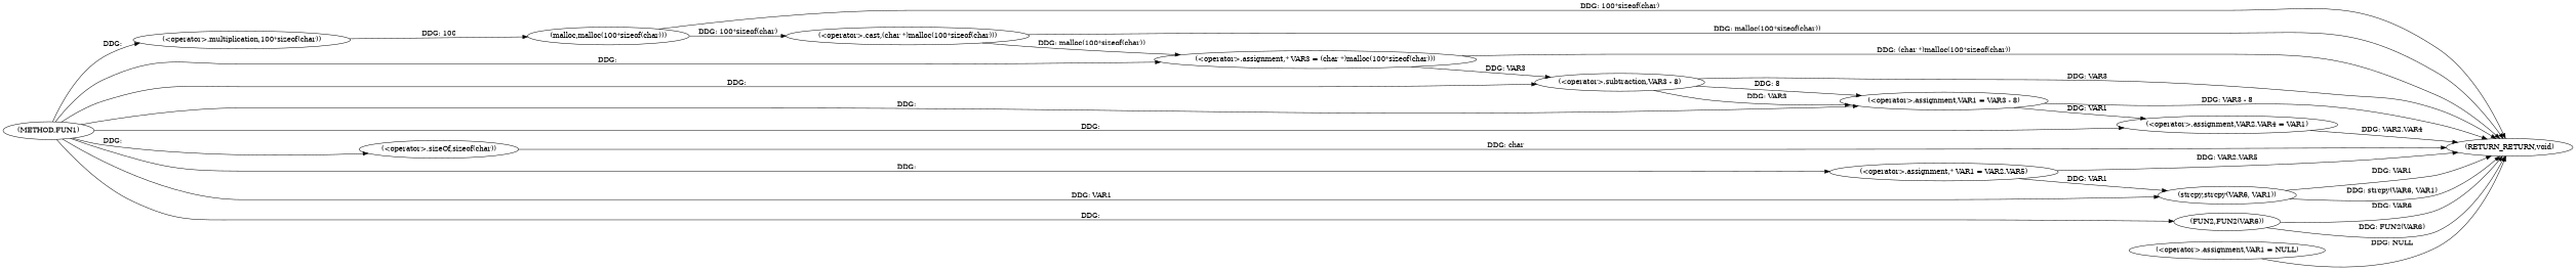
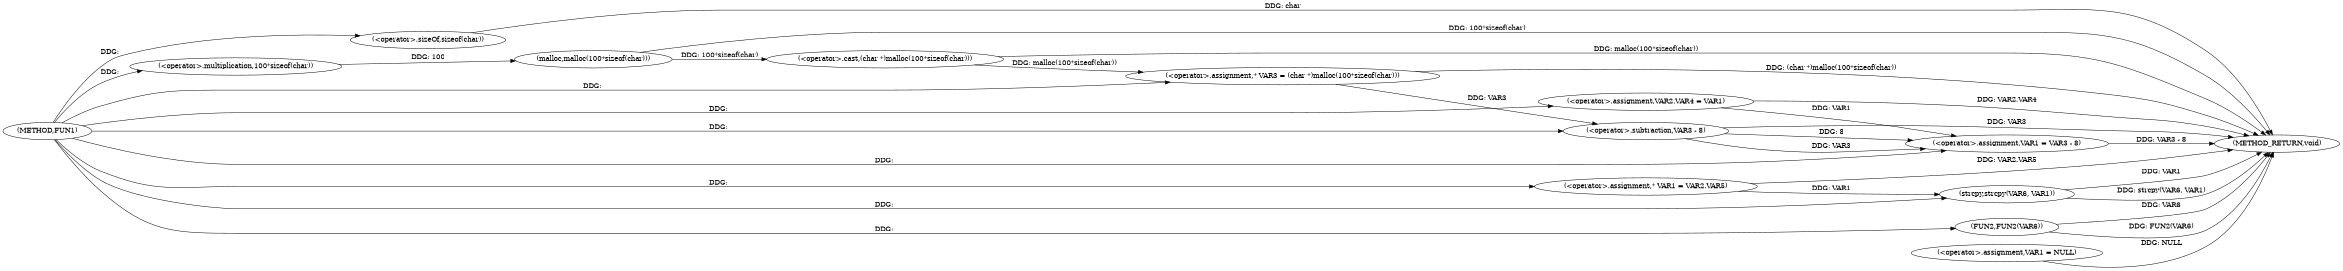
  digraph {
    rankdir=LR
    n1 [label="(METHOD,FUN1)"]
    n2 [label="(<operator>.assignment,* VAR3 = (char *)malloc(100*sizeof(char)))"]
    n3 [label="(<operator>.multiplication,100*sizeof(char))"]
    n4 [label="(<operator>.sizeOf,sizeof(char))"]
    n5 [label="(<operator>.assignment,VAR1 = VAR3 - 8)"]
    n6 [label="(<operator>.subtraction,VAR3 - 8)"]
    n7 [label="(<operator>.assignment,VAR2.VAR4 = VAR1)"]
    n8 [label="(<operator>.assignment,* VAR1 = VAR2.VAR5)"]
    n9 [label="(strcpy,strcpy(VAR6, VAR1))"]
    n10 [label="(FUN2,FUN2(VAR6))"]
    n11 [label="(<operator>.assignment,VAR1 = NULL)"]
-   n12 [label="(RETURN_RETURN,void)"]
+   n12 [label="(METHOD_RETURN,void)"]
    n13 [label="(malloc,malloc(100*sizeof(char)))"]
    n14 [label="(<operator>.cast,(char *)malloc(100*sizeof(char)))"]
    n1 -> n2 [label="DDG: "]
    n1 -> n3 [label="DDG: "]
    n1 -> n4 [label="DDG: "]
    n1 -> n5 [label="DDG: "]
    n1 -> n6 [label="DDG: "]
    n1 -> n7 [label="DDG: "]
    n1 -> n8 [label="DDG: "]
-   n1 -> n9 [label="DDG: VAR1"]
+   n1 -> n9 [label="DDG: "]
    n1 -> n10 [label="DDG: "]
    n2 -> n6 [label="DDG: VAR3"]
    n2 -> n12 [label="DDG: (char *)malloc(100*sizeof(char))"]
    n3 -> n13 [label="DDG: 100"]
    n4 -> n12 [label="DDG: char"]
-   n5 -> n7 [label="DDG: VAR1"]
+   n7 -> n5 [label="DDG: VAR1"]
    n5 -> n12 [label="DDG: VAR3 - 8"]
    n6 -> n5 [label="DDG: VAR3"]
    n6 -> n5 [label="DDG: 8"]
    n6 -> n12 [label="DDG: VAR3"]
    n7 -> n12 [label="DDG: VAR2.VAR4"]
    n8 -> n9 [label="DDG: VAR1"]
    n8 -> n12 [label="DDG: VAR2.VAR5"]
    n9 -> n12 [label="DDG: VAR1"]
    n9 -> n12 [label="DDG: strcpy(VAR6, VAR1)"]
    n10 -> n12 [label="DDG: FUN2(VAR6)"]
    n10 -> n12 [label="DDG: VAR6"]
    n11 -> n12 [label="DDG: NULL"]
    n13 -> n12 [label="DDG: 100*sizeof(char)"]
    n13 -> n14 [label="DDG: 100*sizeof(char)"]
    n14 -> n2 [label="DDG: malloc(100*sizeof(char))"]
    n14 -> n12 [label="DDG: malloc(100*sizeof(char))"]
  }
